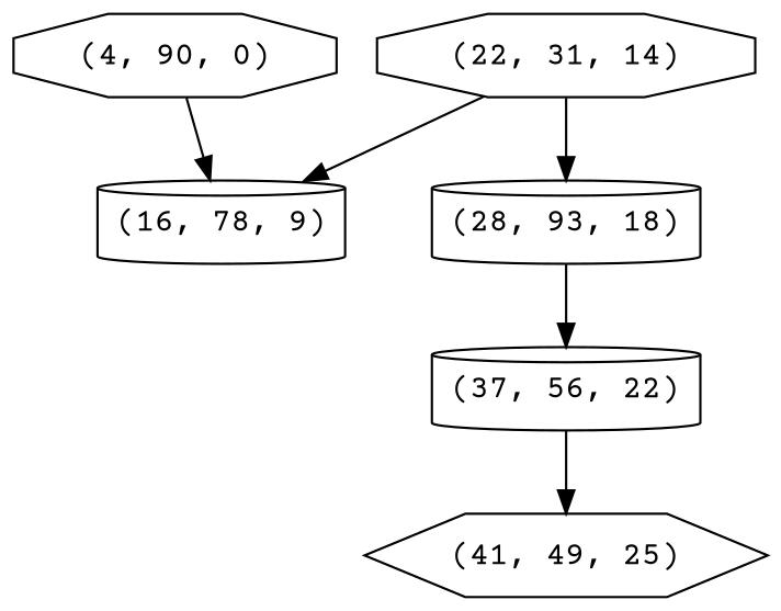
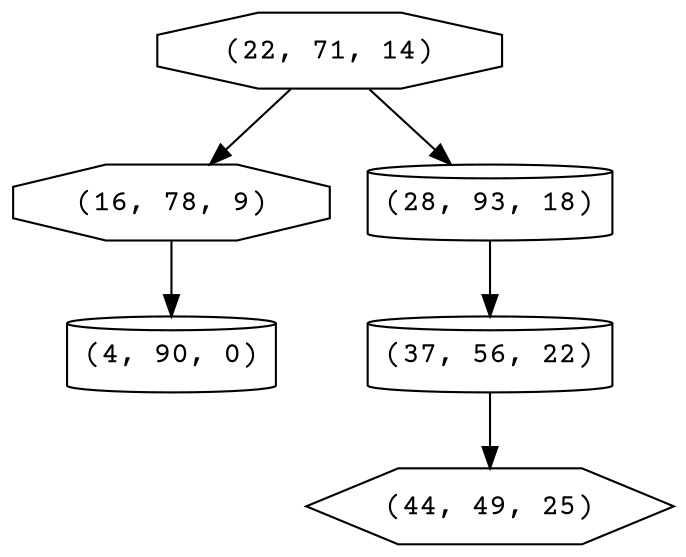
  digraph {
    fontname="Courier Prime"
    node [fontname="Courier Prime" shape=cylinder]
    edge [fontname="Courier Prime"]
-   "(16, 78, 9)"
-   "(4, 90, 0)" [shape=octagon]
-   "(22, 71, 14)" [shape=octagon label="(22, 31, 14)"]
+   "(16, 78, 9)" [shape=octagon]
+   "(4, 90, 0)"
+   "(22, 71, 14)" [shape=octagon]
    n4 [label="(28, 93, 18)"]
    "(37, 56, 22)"
-   "(44, 49, 25)" [shape=hexagon label="(41, 49, 25)"]
-   "(4, 90, 0)" -> "(16, 78, 9)"
+   "(44, 49, 25)" [shape=hexagon]
+   "(16, 78, 9)" -> "(4, 90, 0)"
    "(22, 71, 14)" -> "(16, 78, 9)"
    "(22, 71, 14)" -> n4
    n4 -> "(37, 56, 22)"
    "(37, 56, 22)" -> "(44, 49, 25)"
  }
